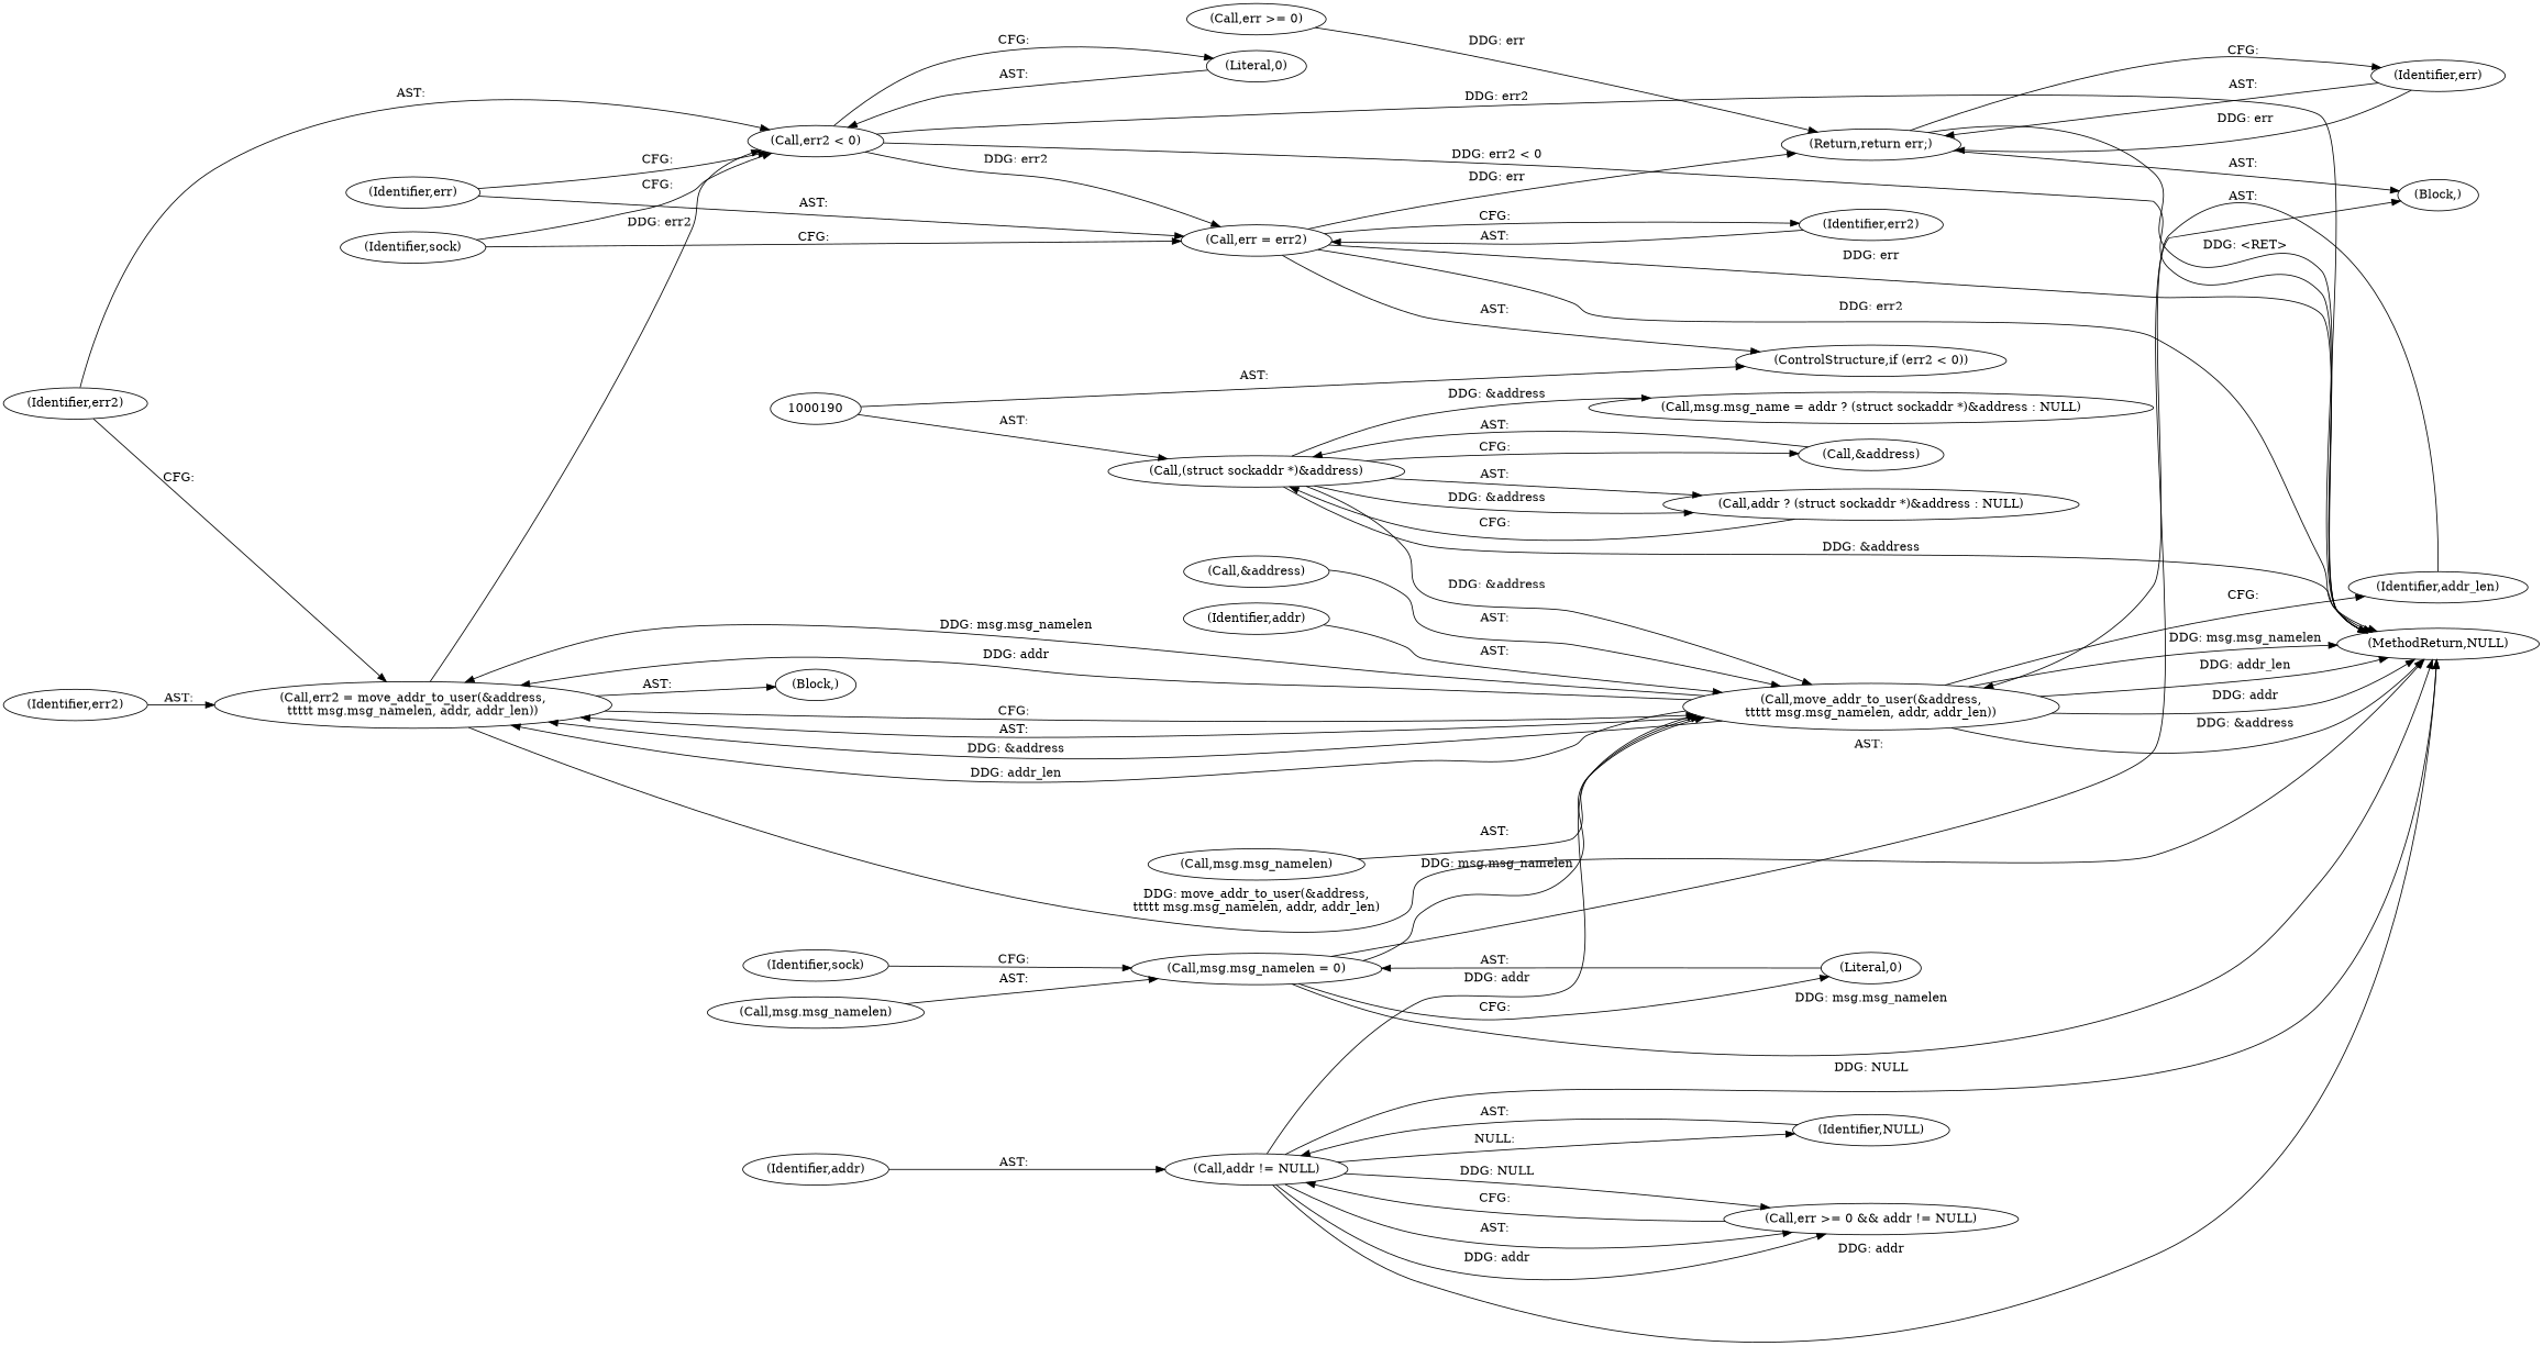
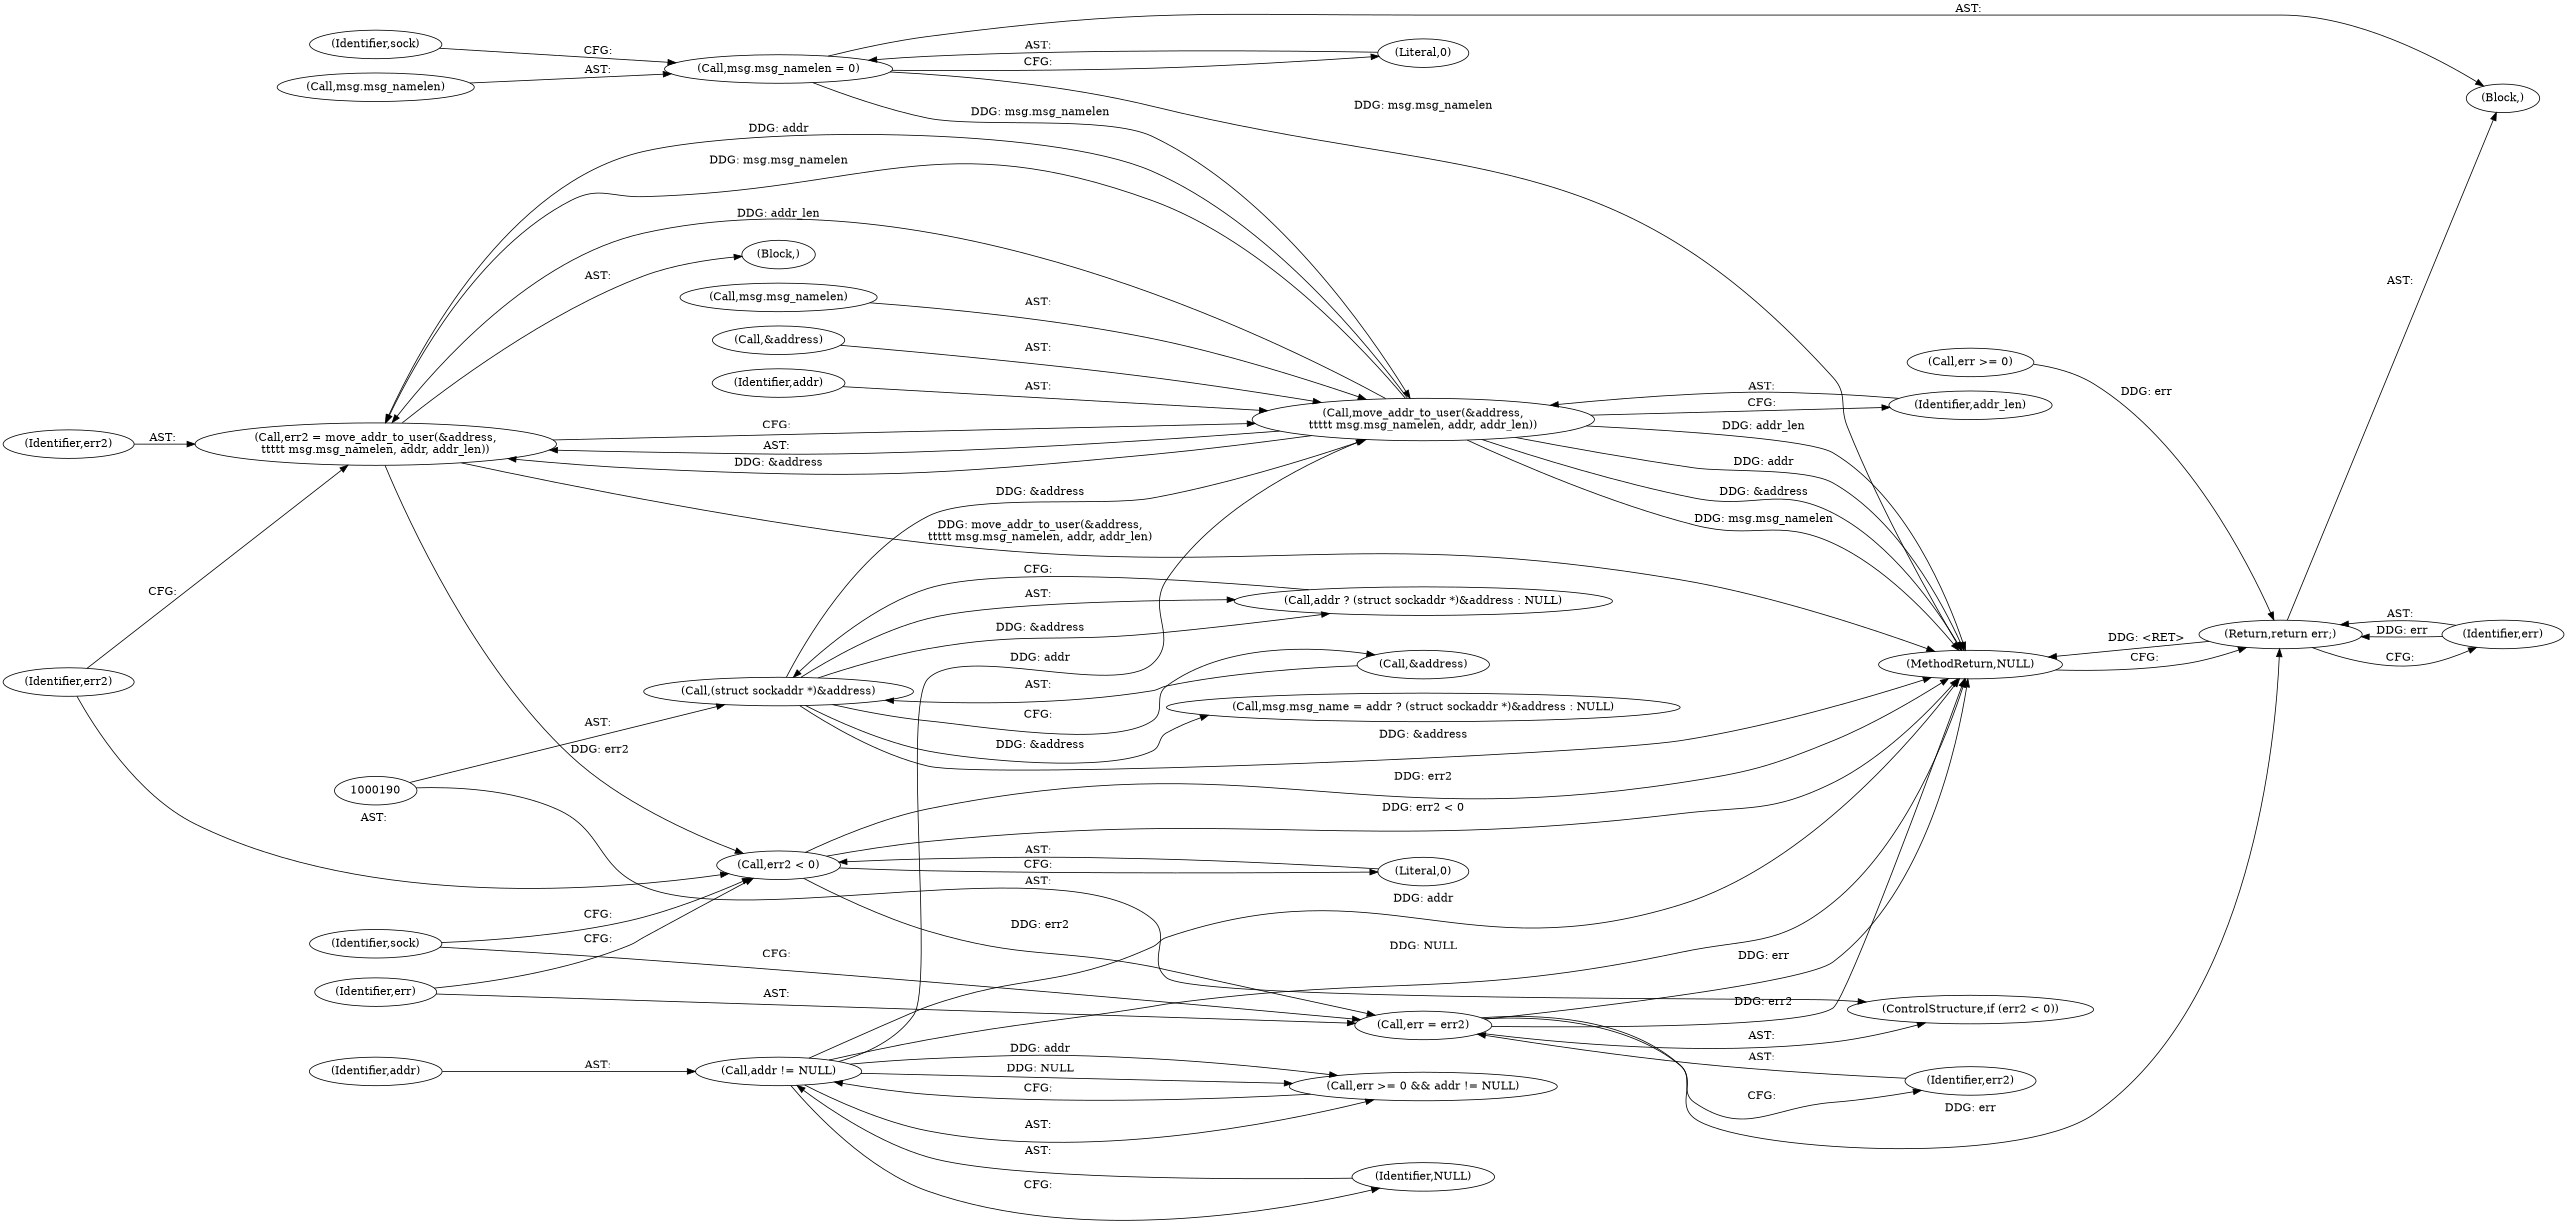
  digraph {
    rankdir=LR
    n1 [label="(Call,err2 = move_addr_to_user(&address,\n\t\t\t\t\t msg.msg_namelen, addr, addr_len))"]
    n2 [label="(Call,move_addr_to_user(&address,\n\t\t\t\t\t msg.msg_namelen, addr, addr_len))"]
    n3 [label="(Call,err2 < 0)"]
    n4 [label="(MethodReturn,NULL)"]
    n5 [label="(Block,)"]
    n6 [label="(Identifier,addr_len)"]
    n7 [label="(Call,err = err2)"]
    n8 [label="(Literal,0)"]
    n9 [label="(Return,return err;)"]
    n10 [label="(Call,(struct sockaddr *)&address)"]
    n11 [label="(Call,&address)"]
    n12 [label="(Call,addr ? (struct sockaddr *)&address : NULL)"]
    n13 [label="(Call,msg.msg_name = addr ? (struct sockaddr *)&address : NULL)"]
    n14 [label="(Call,msg.msg_namelen = 0)"]
    n15 [label="(Literal,0)"]
    n16 [label="(Block,)"]
    n17 [label="(Call,addr != NULL)"]
    n18 [label="(Call,err >= 0 && addr != NULL)"]
    n19 [label="(Identifier,NULL)"]
    n20 [label="(ControlStructure,if (err2 < 0))"]
    n21 [label="(Identifier,err2)"]
    n22 [label="(Identifier,err)"]
    n23 [label="(Identifier,sock)"]
    n24 [label="(Identifier,addr)"]
    n25 [label="(Call,msg.msg_namelen)"]
    n26 [label="(Identifier,sock)"]
    n27 [label="(Identifier,err)"]
    n28 [label="(Identifier,err2)"]
    n29 [label="(Call,&address)"]
    n30 [label="(Call,msg.msg_namelen)"]
    n31 [label="(Call,err >= 0)"]
    n32 [label="(Identifier,addr)"]
    n33 [label="(Identifier,err2)"]
    1000190
    n1 -> n2 [label="CFG: "]
    n1 -> n3 [label="DDG: err2"]
    n1 -> n4 [label="DDG: move_addr_to_user(&address,\n\t\t\t\t\t msg.msg_namelen, addr, addr_len)"]
    n1 -> n5 [label="AST: "]
    n2 -> n1 [label="AST: "]
    n2 -> n1 [label="DDG: &address"]
    n2 -> n1 [label="DDG: msg.msg_namelen"]
    n2 -> n1 [label="DDG: addr"]
    n2 -> n1 [label="DDG: addr_len"]
    n2 -> n4 [label="DDG: msg.msg_namelen"]
    n2 -> n4 [label="DDG: addr_len"]
    n2 -> n4 [label="DDG: addr"]
    n2 -> n4 [label="DDG: &address"]
    n2 -> n6 [label="CFG: "]
    n3 -> n4 [label="DDG: err2"]
    n3 -> n4 [label="DDG: err2 < 0"]
    n3 -> n7 [label="DDG: err2"]
    n3 -> n8 [label="CFG: "]
+   n4 -> n9 [label="CFG: "]
    n6 -> n2 [label="AST: "]
    n7 -> n4 [label="DDG: err"]
    n7 -> n4 [label="DDG: err2"]
    n7 -> n9 [label="DDG: err"]
    n7 -> n20 [label="AST: "]
    n7 -> n21 [label="CFG: "]
    n8 -> n3 [label="AST: "]
    n9 -> n4 [label="DDG: <RET>"]
    n9 -> n16 [label="AST: "]
    n9 -> n22 [label="CFG: "]
    n10 -> n2 [label="DDG: &address"]
    n10 -> n4 [label="DDG: &address"]
    n10 -> n11 [label="CFG: "]
    n10 -> n12 [label="AST: "]
    n10 -> n12 [label="DDG: &address"]
    n10 -> n13 [label="DDG: &address"]
    n11 -> n10 [label="AST: "]
    n12 -> n10 [label="CFG: "]
    n14 -> n2 [label="DDG: msg.msg_namelen"]
    n14 -> n4 [label="DDG: msg.msg_namelen"]
    n14 -> n15 [label="CFG: "]
    n14 -> n16 [label="AST: "]
    n15 -> n14 [label="AST: "]
    n17 -> n2 [label="DDG: addr"]
    n17 -> n4 [label="DDG: addr"]
    n17 -> n4 [label="DDG: NULL"]
    n17 -> n18 [label="AST: "]
    n17 -> n18 [label="DDG: addr"]
    n17 -> n18 [label="DDG: NULL"]
-   n17 -> n19 [label="NULL: "]
+   n17 -> n19 [label="CFG: "]
    n18 -> n17 [label="CFG: "]
    n19 -> n17 [label="AST: "]
    n21 -> n7 [label="AST: "]
    n22 -> n9 [label="AST: "]
    n22 -> n9 [label="DDG: err"]
    n23 -> n3 [label="CFG: "]
    n23 -> n7 [label="CFG: "]
    n24 -> n17 [label="AST: "]
    n25 -> n2 [label="AST: "]
    n26 -> n14 [label="CFG: "]
    n27 -> n3 [label="CFG: "]
    n27 -> n7 [label="AST: "]
    n28 -> n1 [label="CFG: "]
    n28 -> n3 [label="AST: "]
    n29 -> n2 [label="AST: "]
    n30 -> n14 [label="AST: "]
    n31 -> n9 [label="DDG: err"]
    n32 -> n2 [label="AST: "]
    n33 -> n1 [label="AST: "]
    1000190 -> n10 [label="AST: "]
    1000190 -> n20 [label="AST: "]
  }
